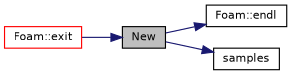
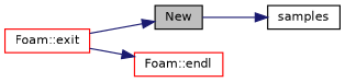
  digraph {
    rankdir=LR
    node [color=black fontname=Helvetica fontsize=10 shape=record]
    edge [color=midnightblue fontname=Helvetica fontsize=10 labelfontname=Helvetica labelfontsize=10 style=solid]
    n1 [fillcolor=grey75 fontcolor=black height=0.2 label=New style=filled width=0.4]
-   n2 [height=0.2 label="Foam::endl" width=0.4]
+   n2 [color=red height=0.2 label="Foam::endl" width=0.4]
    n3 [height=0.2 label=samples width=0.4]
    n4 [color=red height=0.2 label="Foam::exit" width=0.4]
-   n1 -> n2
+   n4 -> n2
    n1 -> n3
    n4 -> n1
  }
